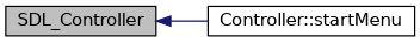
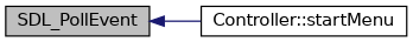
  digraph {
    rankdir=LR
    node [color=black fontname=Helvetica fontsize=12 shape=record style=filled]
-   n1 [fillcolor=grey75 fontcolor=black height=0.2 label=SDL_Controller width=0.4]
+   n1 [fillcolor=grey75 fontcolor=black height=0.2 label=SDL_PollEvent width=0.4]
    n2 [fillcolor=white height=0.2 label="Controller::startMenu" width=0.4]
    n1 -> n2 [color=midnightblue dir=back fontname=Helvetica fontsize=12 labelfontname=Helvetica labelfontsize=12 style=solid]
  }
